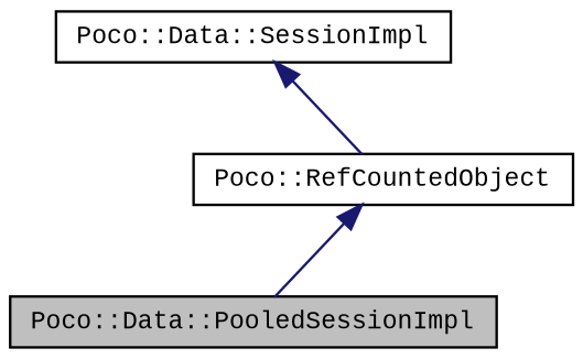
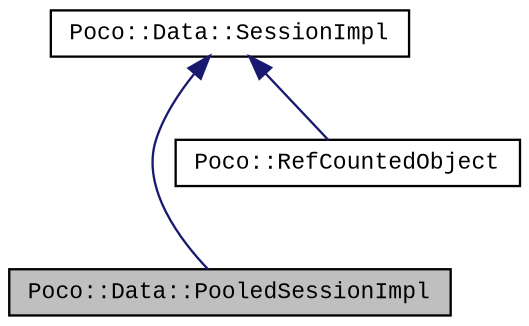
  digraph {
    fontname="Liberation Mono"
    node [color=black fillcolor=white fontname="Liberation Mono" fontsize=10 shape=record style=filled]
    edge [color=midnightblue dir=back fontname="Liberation Mono" fontsize=10 labelfontname=Helvetica labelfontsize=10 style=solid]
    n1 [fillcolor=grey75 fontcolor=black height=0.2 label="Poco::Data::PooledSessionImpl" width=0.4]
    n2 [height=0.2 label="Poco::Data::SessionImpl" width=0.4]
    n3 [height=0.2 label="Poco::RefCountedObject" width=0.4]
-   n3 -> n1
+   n2 -> n1
    n2 -> n3
  }
